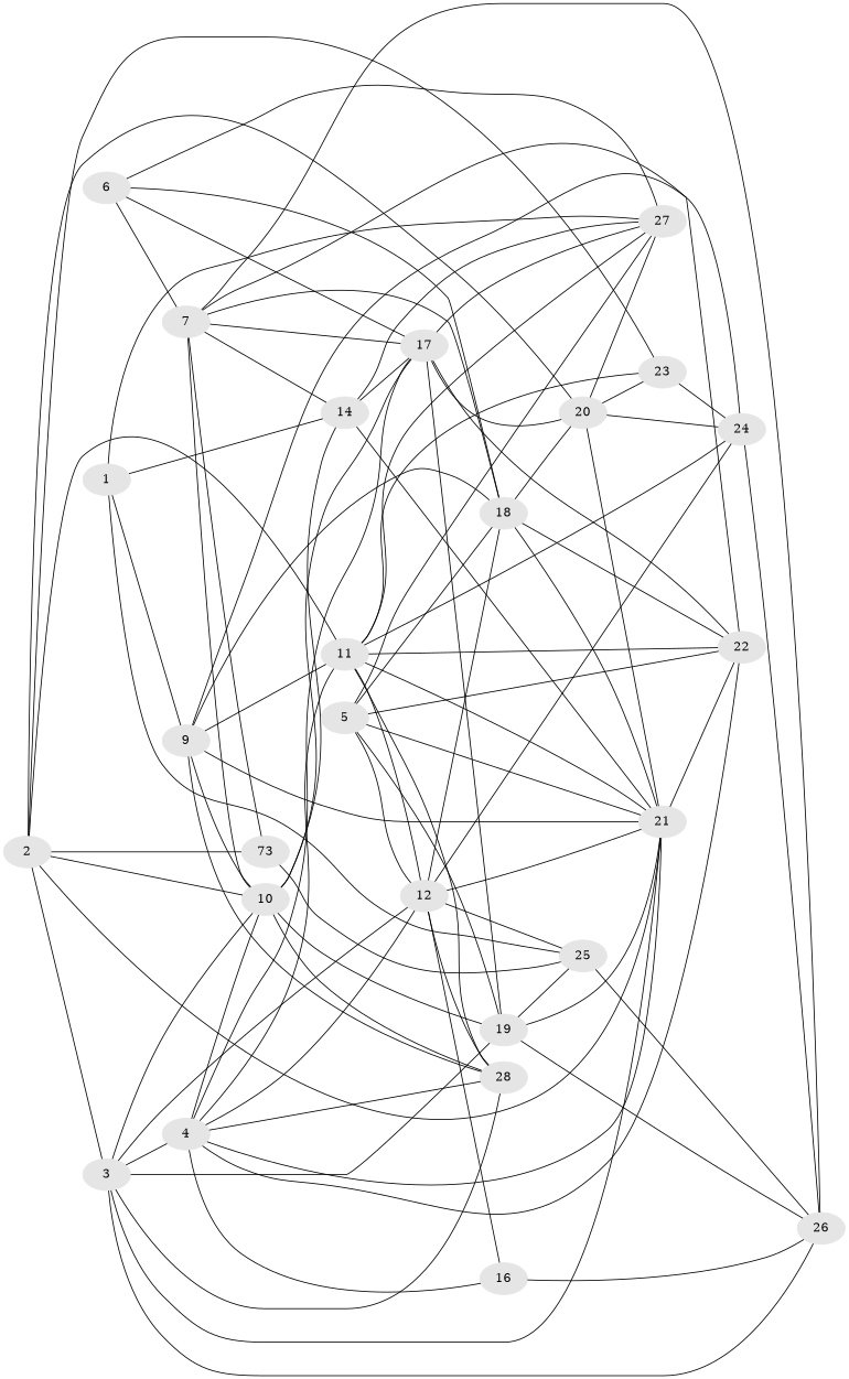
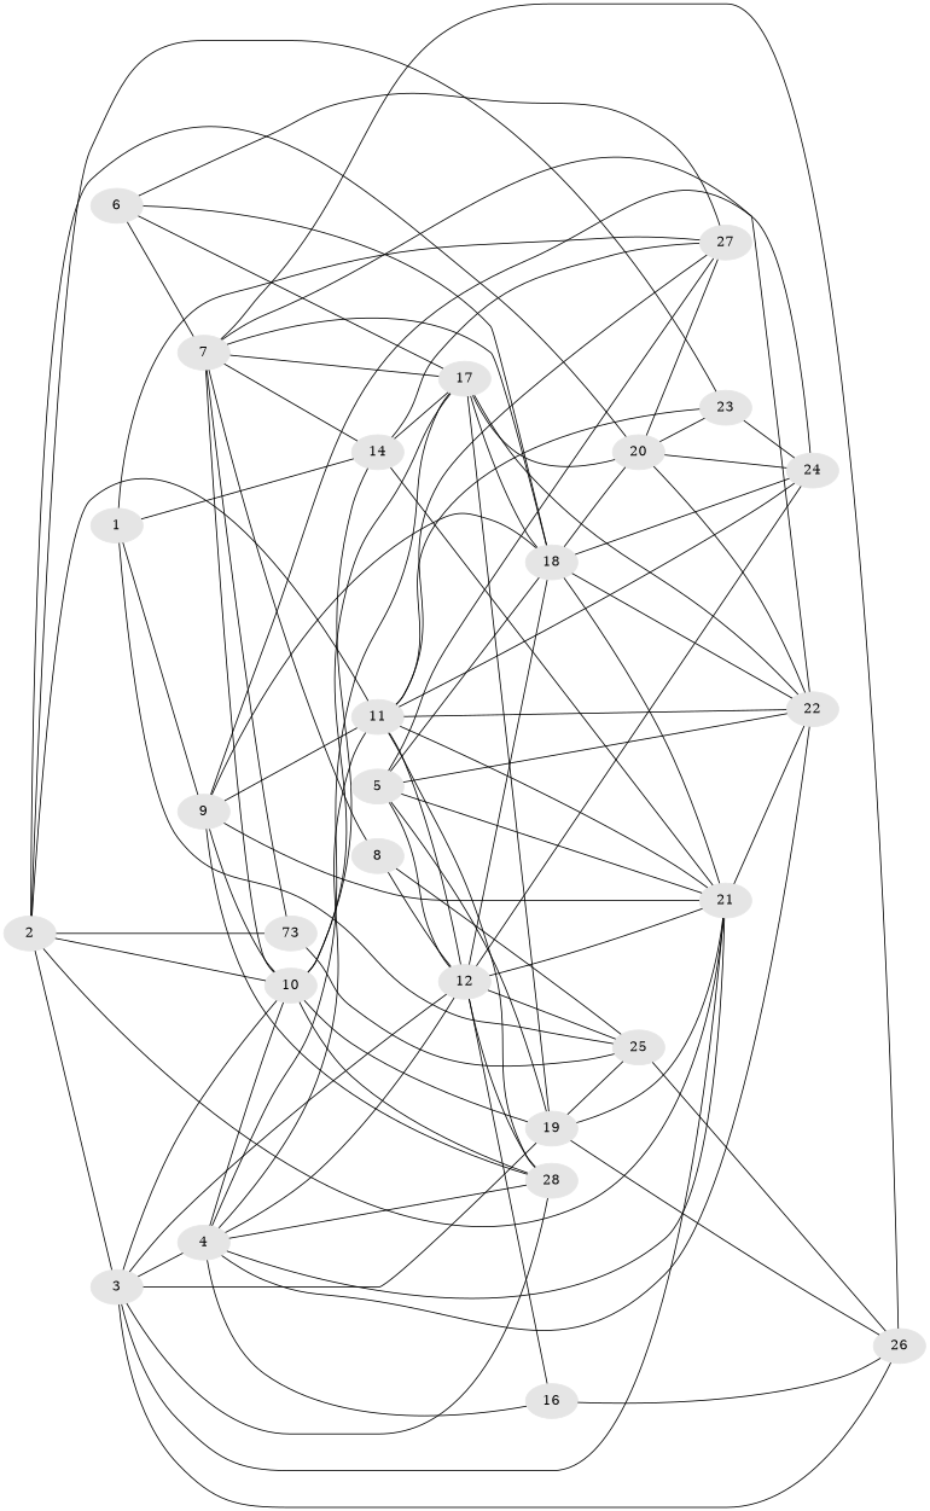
  graph {
    rankdir=LR
    node [color=gray90 style=filled]
    edge [weight=1.0]
    1
    9
    14
    25
    27
    10
    11
    21
    28
    18
    24
    17
    26
    2
    3
    n16 [label=73]
    20
    23
    4
    12
    19
    22
    16
    5
    6
    7
+   8
    1 -- 9
    1 -- 14
    1 -- 25
    1 -- 27 [weight=2.0]
    9 -- 10
    9 -- 11
    9 -- 21 [weight=2.0]
    9 -- 28 [weight=2.0]
    9 -- 18
    9 -- 24 [weight=2.0]
    14 -- 27 [weight=2.0]
    14 -- 21
    14 -- 17
    25 -- 26
    10 -- 14
    10 -- 28 [weight=2.0]
    10 -- 17
    10 -- 19
    11 -- 27
    11 -- 21
    11 -- 28
    11 -- 24
    11 -- 23
    11 -- 12 [weight=2.0]
    11 -- 22
    21 -- 22
    18 -- 21
    18 -- 20
    18 -- 22
-   24 -- 26
-   17 -- 27 [weight=2.0]
+   24 -- 18
+   17 -- 18 [weight=2.0]
    17 -- 20
    17 -- 19
    17 -- 22
    2 -- 10
    2 -- 11
    2 -- 21
    2 -- 3
    2 -- n16
    2 -- 20
    2 -- 23
    3 -- 10
    3 -- 21
    3 -- 28 [weight=2.0]
    3 -- 26
    3 -- 4
    3 -- 12
    3 -- 19
    n16 -- 25
    20 -- 27
-   20 -- 21
+   20 -- 22
    20 -- 24
    20 -- 23
    23 -- 24
    4 -- 10
    4 -- 11
    4 -- 21
    4 -- 28
    4 -- 17
    4 -- 12
    4 -- 22 [weight=2.0]
    4 -- 16 [weight=2.0]
    12 -- 25
    12 -- 21
    12 -- 28
    12 -- 18
    12 -- 24
    12 -- 16
    19 -- 25
    19 -- 21
    19 -- 26
    16 -- 26
    5 -- 27
    5 -- 21
    5 -- 18
    5 -- 12
    5 -- 19
    5 -- 22
    6 -- 27
    6 -- 18
    6 -- 17
    6 -- 7
    7 -- 14
    7 -- 10
    7 -- 18 [weight=2.0]
    7 -- 17
    7 -- 26
    7 -- n16
    7 -- 22
+   7 -- 8
+   8 -- 25 [weight=2.0]
+   8 -- 12
  }
